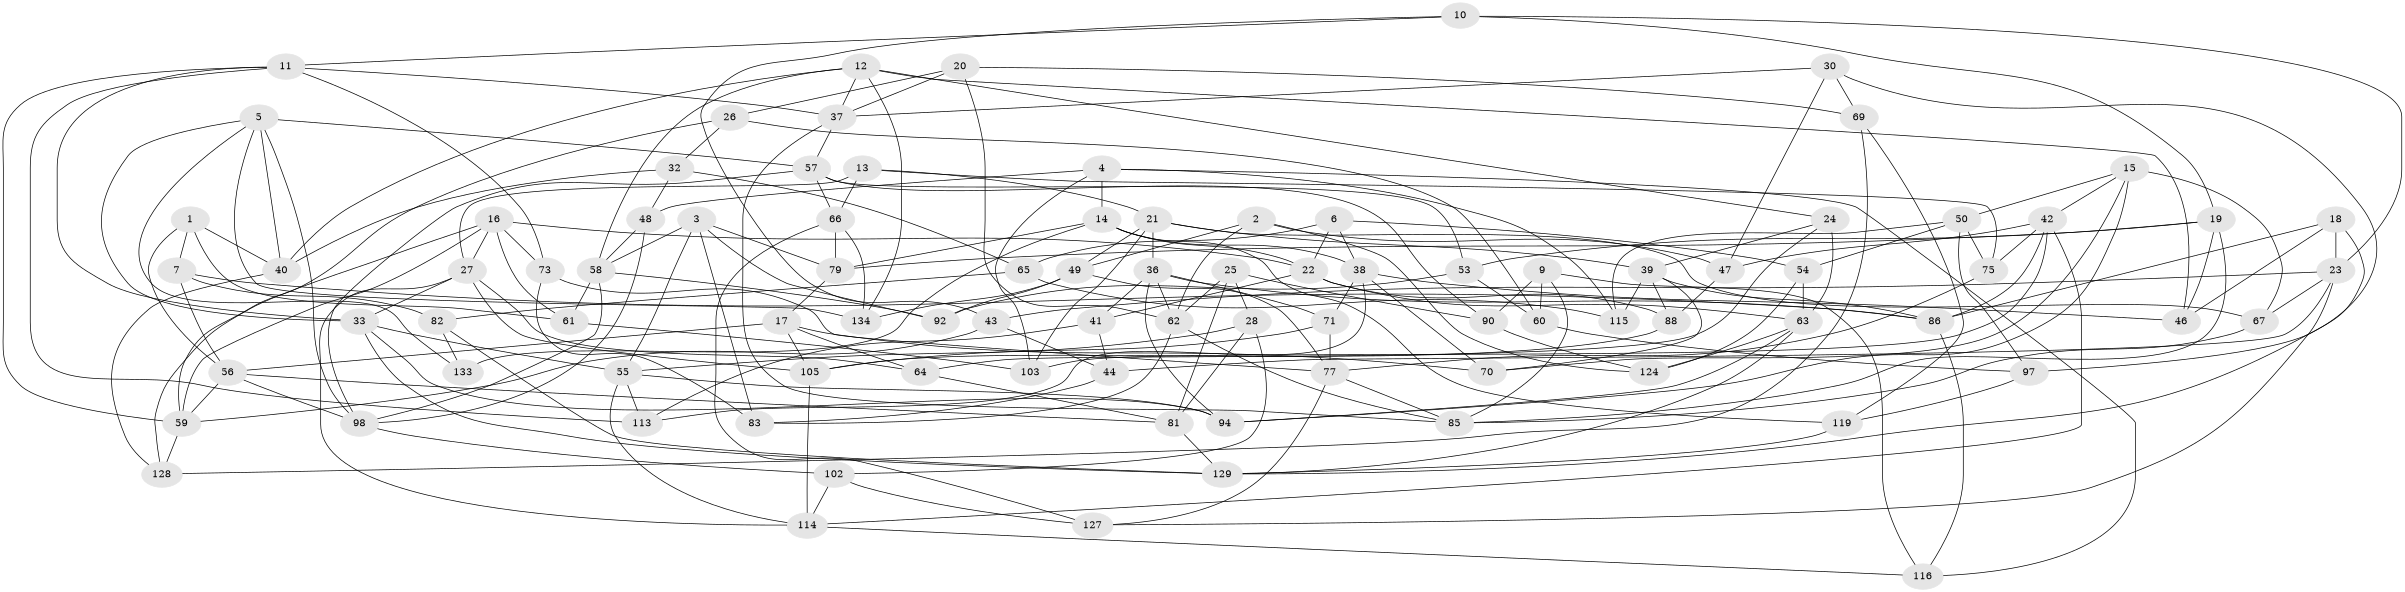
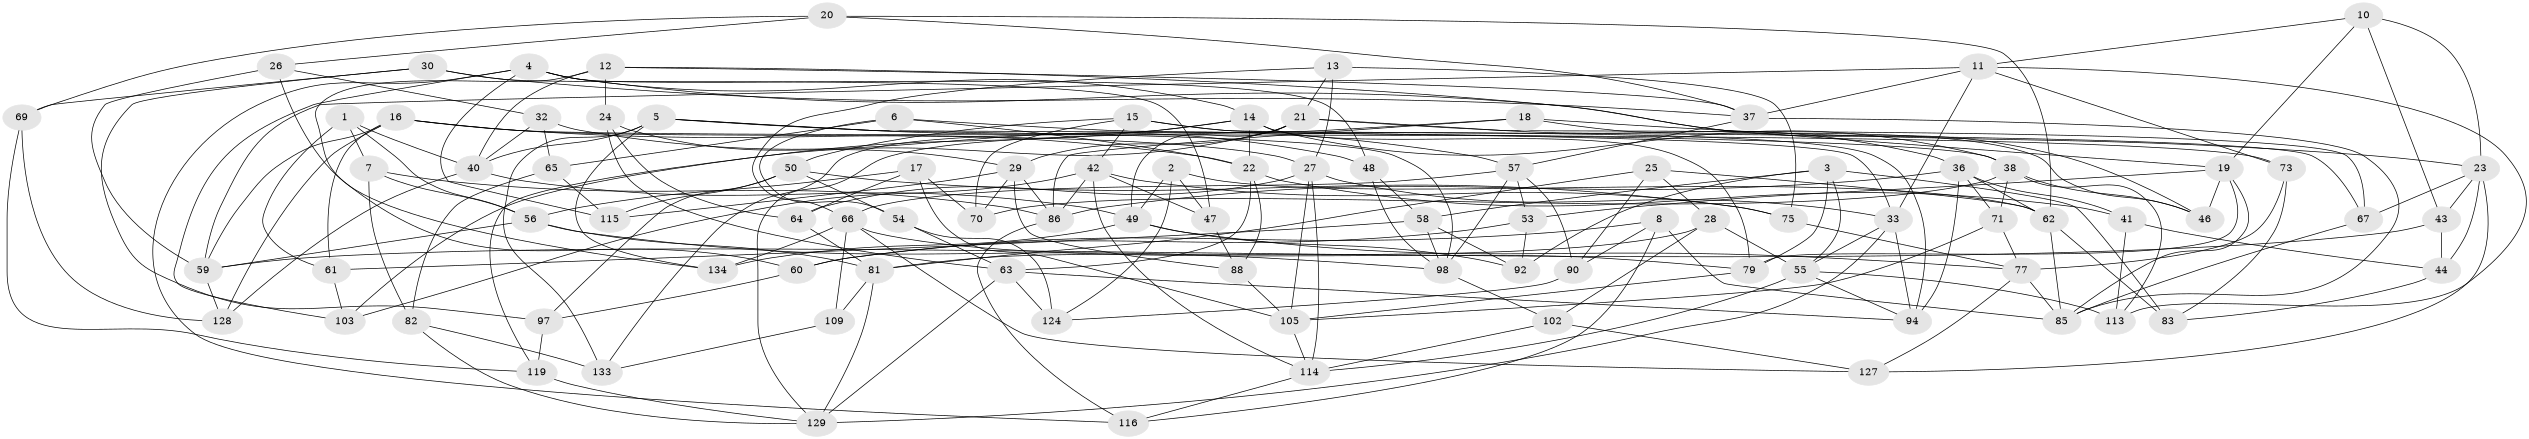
  graph {
    node [color=gray90 style=filled]
    1
    7
    40 [super="+84"]
    56 [super="+108"]
    61
    82
    86 [super="+104"]
    49 [super="+68"]
    128
    98 [super="+110"]
    59 [super="+87"]
    81 [super="+99"]
    103
    2
    47
    62 [super="+74"]
    124
    88
    92
    134
    77 [super="+111"]
    83 [super="+123"]
    85 [super="+120"]
    3 [super="+112"]
    55 [super="+72"]
    58 [super="+126"]
    79
    113
    94 [super="+95"]
    114 [super="+121"]
+   109
    133
    4 [super="+101"]
    14 [super="+122"]
    19 [super="+96"]
    48
    115
    116
    22 [super="+93"]
    38 [super="+117"]
    119
    46
    53
    5 [super="+8"]
    33 [super="+118"]
    n46 [label=57 super="+106"]
    129 [super="+132"]
    90
    66 [super="+100"]
    102
    41
    63 [super="+80"]
    6
    54
    65
    70
    71
-   9 [super="+45"]
+   9 [super="+45" label=8]
    60
    97
    11 [super="+31"]
    37 [super="+91"]
    73
    10
    23 [super="+107"]
    43
    67
    44
    127
    12 [super="+76"]
    24
    64
-   29 [super="+39" label=39]
+   29 [super="+39"]
    21 [super="+57"]
    36 [super="+130"]
    13
    27 [super="+89"]
    75
    105 [super="+131"]
    15 [super="+34"]
    42 [super="+52"]
    50 [super="+78"]
    16 [super="+125"]
    17
    18
    20
    26
    69
    32
    25
    28
    30
    1 -- 7
    1 -- 40
    1 -- 56
    1 -- 61
    7 -- 56
    7 -- 82
    7 -- 86
+   40 -- 49
    40 -- 128
    56 -- 98
    56 -- 59
    56 -- 81
    61 -- 103
    82 -- 133
    82 -- 129
    86 -- 116
    49 -- 92
    49 -- 134
    49 -- 77
    98 -- 102
    59 -- 128
+   81 -- 109
    81 -- 129
    2 -- 49
    2 -- 47
    2 -- 62
    2 -- 124
    47 -- 88
    62 -- 83
    62 -- 85
    88 -- 105
    77 -- 85
    77 -- 127
    3 -- 92
    3 -- 83 [weight=2]
    3 -- 55
    3 -- 58
    3 -- 79
    55 -- 113
    55 -- 94
    55 -- 114
    58 -- 61
    58 -- 98
    58 -- 92
-   79 -- 17
+   79 -- 105
    114 -- 116
+   109 -- 133
    4 -- 103
    4 -- 14
+   4 -- 19
    4 -- 48
    4 -- 115
    4 -- 116
    14 -- 79
    14 -- 133
    14 -- 22
    14 -- 38
    14 -- 119
    19 -- 85
    19 -- 79
    19 -- 46
    19 -- 53
    48 -- 98
    48 -- 58
    22 -- 88
    22 -- 41
    22 -- 63
    38 -- 113
    38 -- 46
    38 -- 70
    38 -- 71
    119 -- 129
    53 -- 92
    53 -- 60
    5 -- 40
    5 -- 98
    5 -- 134
    5 -- 133
    5 -- 33
    5 -- n46
    33 -- 55
    33 -- 94
    33 -- 129
    n46 -- 98
    n46 -- 53
    n46 -- 90
    n46 -- 66
    90 -- 124
    66 -- 134
    66 -- 79
+   66 -- 109
    66 -- 127
    102 -- 114
    102 -- 127
    41 -- 113
    41 -- 44
    63 -- 124
    63 -- 94
    63 -- 129
    6 -- 22
    6 -- 38
    6 -- 54
    6 -- 65
    54 -- 124
    54 -- 63
    65 -- 82
    65 -- 115
    71 -- 77
    71 -- 105
    9 -- 85
    9 -- 116
    9 -- 90
    9 -- 60
    60 -- 97
    97 -- 119
    11 -- 59
    11 -- 113
    11 -- 33
    11 -- 37
    11 -- 73
    37 -- 85
    37 -- n46
    73 -- 77
    73 -- 83
    10 -- 19
    10 -- 11
    10 -- 23
    10 -- 43
    23 -- 43
    23 -- 67
    23 -- 44
    23 -- 127
    43 -- 59
    43 -- 44
    67 -- 85
    44 -- 83
    12 -- 40
    12 -- 134
-   12 -- 58
    12 -- 46
    12 -- 37
    12 -- 24
    24 -- 63
    24 -- 64
    24 -- 29
    64 -- 81
    29 -- 86
    29 -- 88
    29 -- 115
    29 -- 70
    21 -- 49
    21 -- 103
    21 -- 67
    21 -- 29
    21 -- 36
    36 -- 86
    36 -- 62
    36 -- 94
    36 -- 41
    36 -- 71
    13 -- 66
    13 -- 21
    13 -- 27
    13 -- 75
    27 -- 114
    27 -- 33
    27 -- 64
    27 -- 105
    75 -- 77
    105 -- 114
    15 -- 94 [weight=2]
    15 -- 70
    15 -- 67
    15 -- 42
    15 -- 50
    42 -- 86
    42 -- 103
    42 -- 47
    42 -- 114
    42 -- 75
    50 -- 115
    50 -- 54
    50 -- 97
    50 -- 75
    16 -- 61
    16 -- 128
    16 -- 59
    16 -- 22
    16 -- 73
    16 -- 27
    17 -- 56
    17 -- 70
    17 -- 64
    17 -- 105
    18 -- 86
    18 -- 46
    18 -- 129
    18 -- 23
    20 -- 62
    20 -- 37
    20 -- 26
    20 -- 69
    26 -- 59
    26 -- 60
    26 -- 32
    69 -- 128
    69 -- 119
    32 -- 40
    32 -- 48
    32 -- 65
    25 -- 81
    25 -- 62
    25 -- 90
    25 -- 28
    28 -- 81
    28 -- 55
    28 -- 102
    30 -- 47
    30 -- 97
    30 -- 37
    30 -- 69
  }
